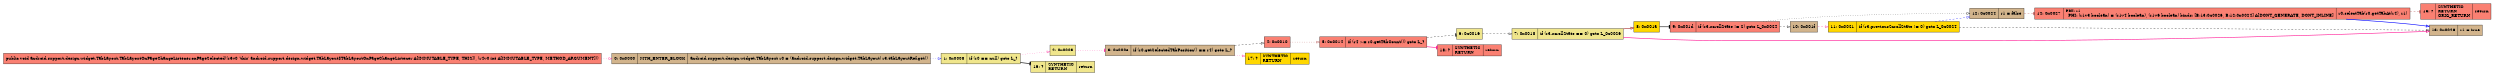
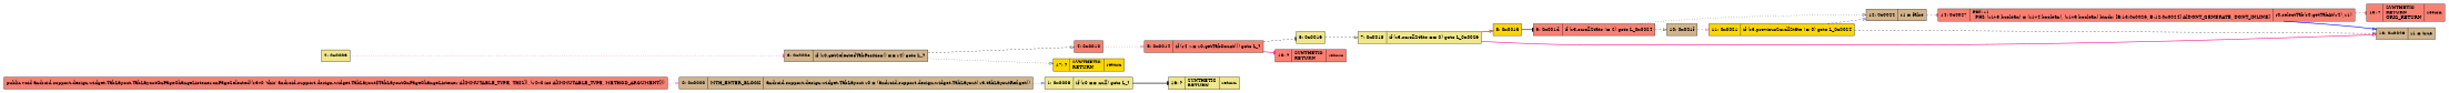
  digraph {
    rankdir=LR
    node [fillcolor=salmon shape=record style=filled]
    edge [arrowhead=onormal color=black style=dashed]
    n1 [fillcolor=tan label="{0\:\ 0x0000|MTH_ENTER_BLOCK\l|android.support.design.widget.TabLayout r0 = (android.support.design.widget.TabLayout) r3.tabLayoutRef.get()\l}"]
    n2 [fillcolor=khaki label="{1\:\ 0x0008|if (r0 == null) goto L_?\l}"]
    n3 [fillcolor=khaki label="{2\:\ 0x000a}"]
    n4 [fillcolor=khaki label="{16\:\ ?|SYNTHETIC\lRETURN\l|return\l}"]
    n5 [fillcolor=tan label="{3\:\ 0x000e|if (r0.getSelectedTabPosition() == r4) goto L_?\l}"]
    n6 [label="{4\:\ 0x0010}"]
    n7 [fillcolor=gold label="{17\:\ ?|SYNTHETIC\lRETURN\l|return\l}"]
    n8 [label="{5\:\ 0x0014|if (r4 \>= r0.getTabCount()) goto L_?\l}"]
    n9 [fillcolor=khaki label="{6\:\ 0x0016}"]
    n10 [label="{18\:\ ?|SYNTHETIC\lRETURN\l|return\l}"]
    n11 [fillcolor=khaki label="{7\:\ 0x0018|if (r3.scrollState == 0) goto L_0x0026\l}"]
    n12 [fillcolor=gold label="{8\:\ 0x001a}"]
    n13 [fillcolor=tan label="{13\:\ 0x0026|r1 = true\l}"]
    n14 [label="{9\:\ 0x001d|if (r3.scrollState != 2) goto L_0x0024\l}"]
    n15 [fillcolor=tan label="{10\:\ 0x001f}"]
    n16 [fillcolor=tan label="{12\:\ 0x0024|r1 = false\l}"]
    n17 [fillcolor=gold label="{11\:\ 0x0021|if (r3.previousScrollState != 0) goto L_0x0024\l}"]
    n18 [label="{14\:\ 0x0027|PHI: r1 \l  PHI: (r1v3 boolean) = (r1v4 boolean), (r1v6 boolean) binds: [B:13:0x0026, B:12:0x0024] A[DONT_GENERATE, DONT_INLINE]\l|r0.selectTab(r0.getTabAt(r4), r1)\l}"]
    n19 [label="{15\:\ ?|SYNTHETIC\lRETURN\lORIG_RETURN\l|return\l}"]
    n20 [label="{public void android.support.design.widget.TabLayout.TabLayoutOnPageChangeListener.onPageSelected((r3v0 'this' android.support.design.widget.TabLayout$TabLayoutOnPageChangeListener A[IMMUTABLE_TYPE, THIS]), (r4v0 int A[IMMUTABLE_TYPE, METHOD_ARGUMENT])) }"]
    n1 -> n2 [color=blue style=dotted]
-   n2 -> n3 [color=deeppink style=dotted]
    n2 -> n4 [arrowhead=tee style=bold]
    n3 -> n5 [arrowhead=tee color=deeppink style=dotted]
    n5 -> n6
-   n5 -> n7 [color=deeppink style=dotted]
+   n5 -> n7 [style=dotted]
    n6 -> n8 [color=brown style=dotted]
    n8 -> n9 [arrowhead=tee]
    n8 -> n10 [arrowhead=tee color=deeppink style=bold]
    n9 -> n11
    n11 -> n12 [color=brown style=bold]
    n11 -> n13 [color=deeppink style=bold]
    n12 -> n14 [arrowhead=tee style=bold]
    n14 -> n15
    n14 -> n16 [style=dotted]
    n15 -> n17 [color=deeppink]
    n16 -> n18 [arrowhead=tee color=brown]
    n17 -> n13
    n17 -> n16 [color=blue]
    n18 -> n13 [color=blue style=bold]
    n18 -> n19 [arrowhead=tee color=brown]
    n20 -> n1 [color=deeppink style=dotted]
  }
